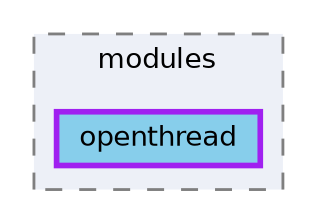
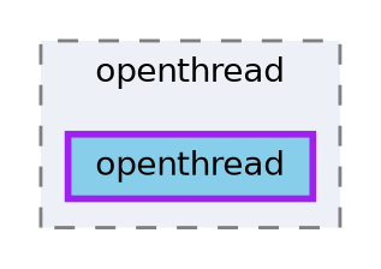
  digraph {
    compound=true
    rankdir=LR
    n1 [color=purple fillcolor=skyblue fontname=Helvetica fontsize=10 height=0.2 label=openthread shape=box style="filled,bold" width=0.4]
    subgraph cluster_1 {
      bgcolor="#edf0f7"
      fontname=Helvetica
      fontsize=10
-     label=modules
+     label=openthread
      pencolor=grey50
      style="filled,dashed"
      n1
    }
  }
